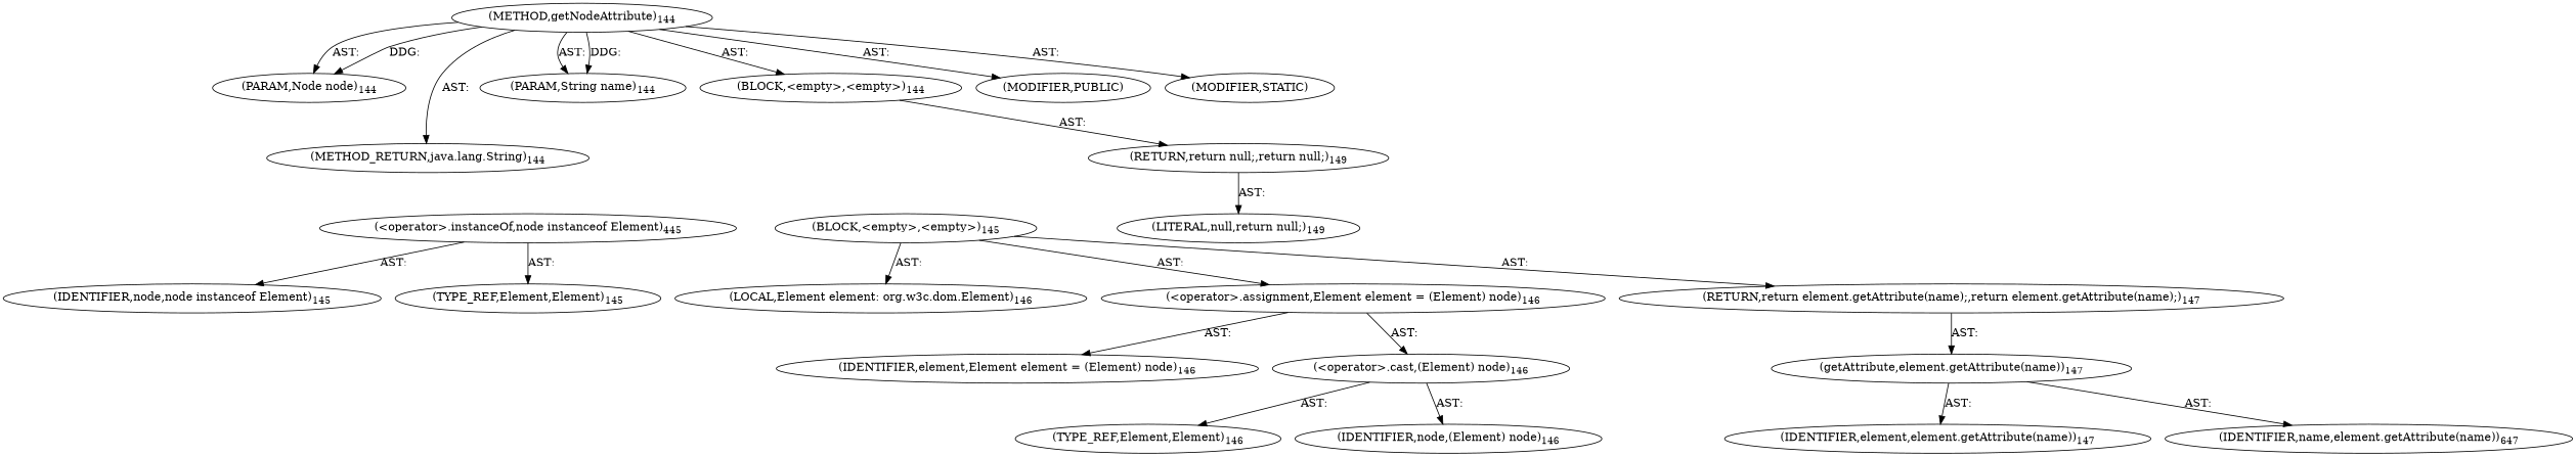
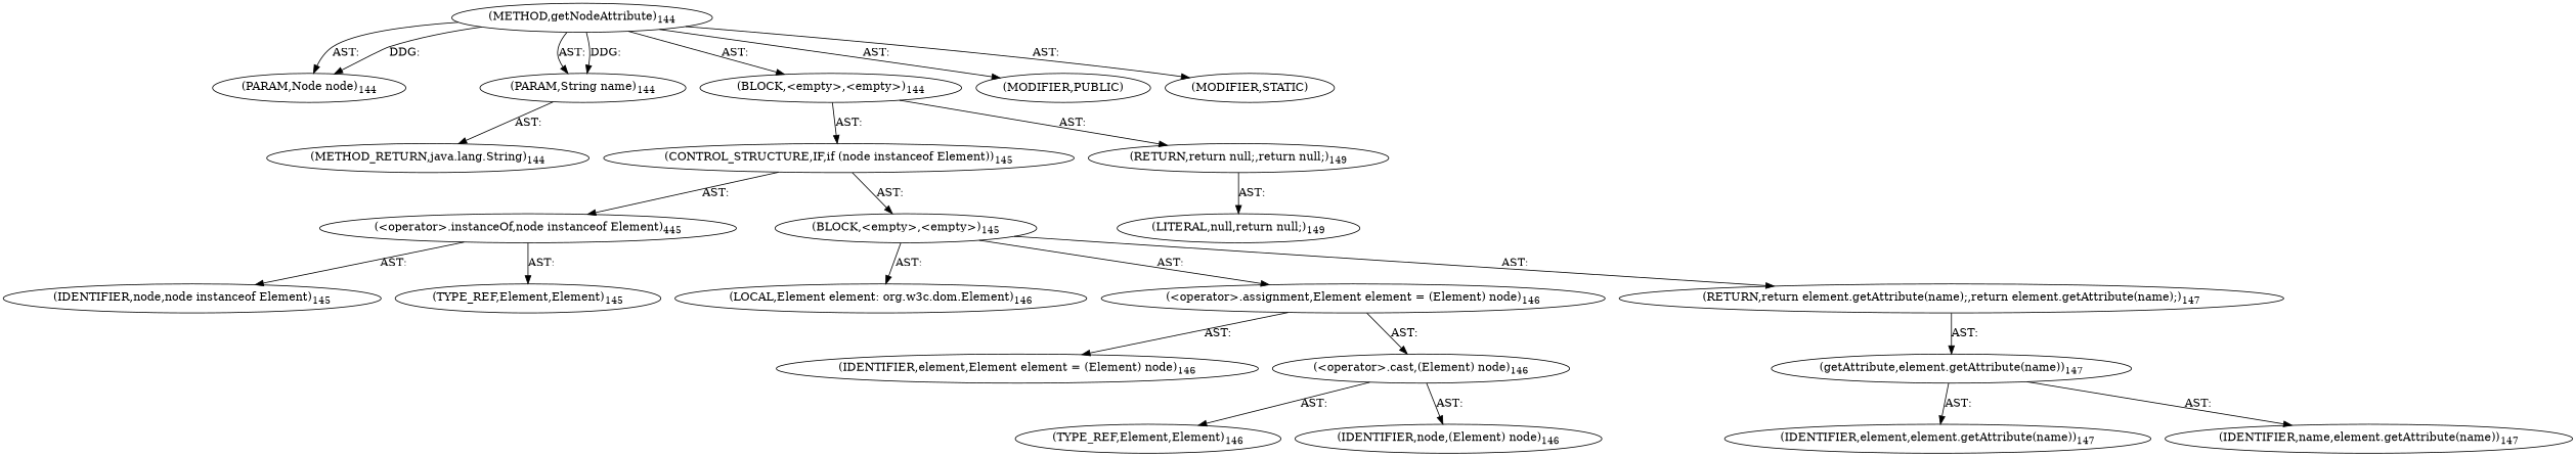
  digraph {
    n1 [label=<(METHOD,getNodeAttribute)<SUB>144</SUB>>]
    n2 [label=<(PARAM,Node node)<SUB>144</SUB>>]
    n3 [label=<(PARAM,String name)<SUB>144</SUB>>]
    n4 [label=<(BLOCK,&lt;empty&gt;,&lt;empty&gt;)<SUB>144</SUB>>]
    n5 [label=<(MODIFIER,PUBLIC)>]
    n6 [label=<(MODIFIER,STATIC)>]
    n7 [label=<(METHOD_RETURN,java.lang.String)<SUB>144</SUB>>]
+   n8 [label=<(CONTROL_STRUCTURE,IF,if (node instanceof Element))<SUB>145</SUB>>]
    n9 [label=<(RETURN,return null;,return null;)<SUB>149</SUB>>]
    n10 [label=<(&lt;operator&gt;.instanceOf,node instanceof Element)<SUB>445</SUB>>]
    n11 [label=<(BLOCK,&lt;empty&gt;,&lt;empty&gt;)<SUB>145</SUB>>]
    n12 [label=<(LITERAL,null,return null;)<SUB>149</SUB>>]
    n13 [label=<(IDENTIFIER,node,node instanceof Element)<SUB>145</SUB>>]
    n14 [label=<(TYPE_REF,Element,Element)<SUB>145</SUB>>]
    n15 [label=<(LOCAL,Element element: org.w3c.dom.Element)<SUB>146</SUB>>]
    n16 [label=<(&lt;operator&gt;.assignment,Element element = (Element) node)<SUB>146</SUB>>]
    n17 [label=<(RETURN,return element.getAttribute(name);,return element.getAttribute(name);)<SUB>147</SUB>>]
    n18 [label=<(IDENTIFIER,element,Element element = (Element) node)<SUB>146</SUB>>]
    n19 [label=<(&lt;operator&gt;.cast,(Element) node)<SUB>146</SUB>>]
    n20 [label=<(getAttribute,element.getAttribute(name))<SUB>147</SUB>>]
    n21 [label=<(TYPE_REF,Element,Element)<SUB>146</SUB>>]
    n22 [label=<(IDENTIFIER,node,(Element) node)<SUB>146</SUB>>]
    n23 [label=<(IDENTIFIER,element,element.getAttribute(name))<SUB>147</SUB>>]
-   n24 [label=<(IDENTIFIER,name,element.getAttribute(name))<SUB>647</SUB>>]
+   n24 [label=<(IDENTIFIER,name,element.getAttribute(name))<SUB>147</SUB>>]
    n1 -> n2 [label="AST: "]
    n1 -> n2 [label="DDG: "]
    n1 -> n3 [label="AST: "]
    n1 -> n3 [label="DDG: "]
    n1 -> n4 [label="AST: "]
    n1 -> n5 [label="AST: "]
    n1 -> n6 [label="AST: "]
-   n1 -> n7 [label="AST: "]
+   n3 -> n7 [label="AST: "]
+   n4 -> n8 [label="AST: "]
    n4 -> n9 [label="AST: "]
+   n8 -> n10 [label="AST: "]
+   n8 -> n11 [label="AST: "]
    n9 -> n12 [label="AST: "]
    n10 -> n13 [label="AST: "]
    n10 -> n14 [label="AST: "]
    n11 -> n15 [label="AST: "]
    n11 -> n16 [label="AST: "]
    n11 -> n17 [label="AST: "]
    n16 -> n18 [label="AST: "]
    n16 -> n19 [label="AST: "]
    n17 -> n20 [label="AST: "]
    n19 -> n21 [label="AST: "]
    n19 -> n22 [label="AST: "]
    n20 -> n23 [label="AST: "]
    n20 -> n24 [label="AST: "]
  }
